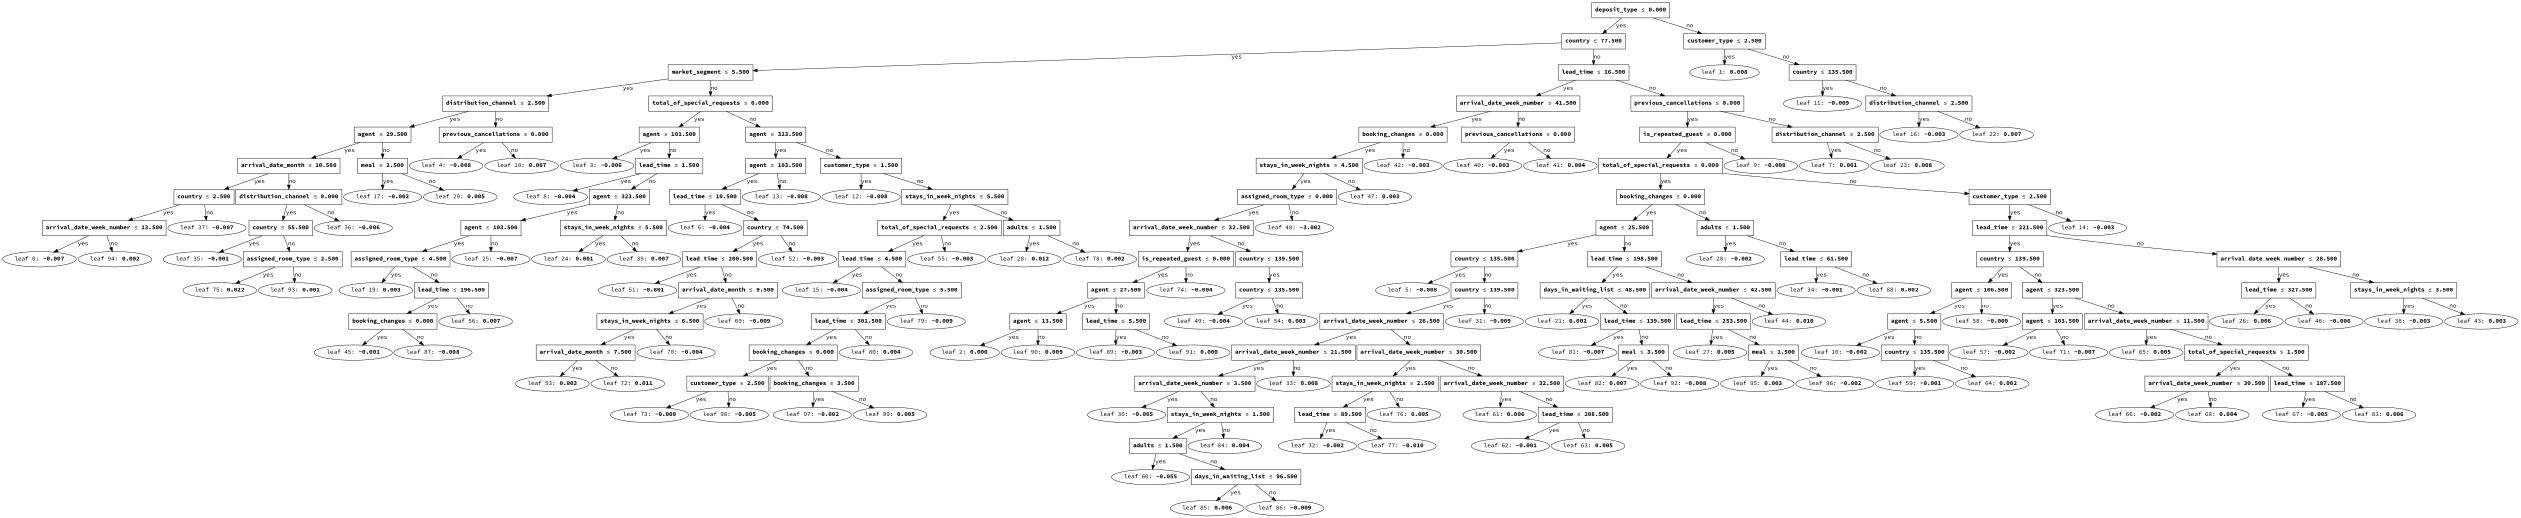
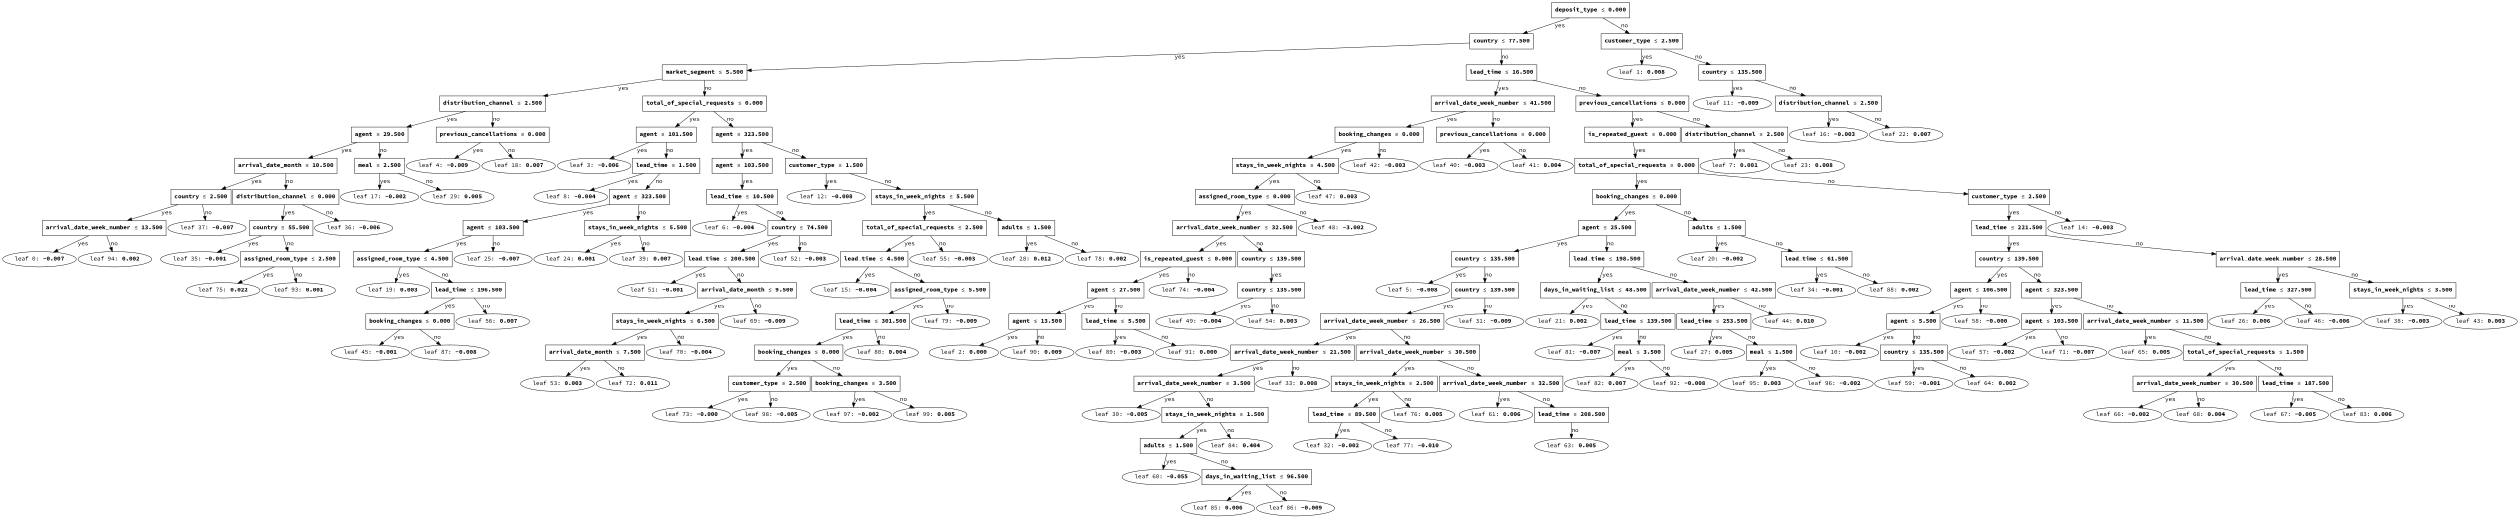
  digraph {
    fontname="Source Code Pro"
    nodesep=0.05
    rankdir=TB
    ranksep=0.3
    node [fontname="Source Code Pro"]
    edge [fontname="Source Code Pro"]
    n1 [fillcolor=white label=<<B>deposit_type</B> &#8804; <B>0.000</B>> shape=rectangle]
    n2 [fillcolor=white label=<<B>country</B> &#8804; <B>77.500</B>> shape=rectangle]
    n3 [fillcolor=white label=<<B>customer_type</B> &#8804; <B>2.500</B>> shape=rectangle]
    n4 [fillcolor=white label=<<B>market_segment</B> &#8804; <B>5.500</B>> shape=rectangle]
    n5 [fillcolor=white label=<<B>lead_time</B> &#8804; <B>16.500</B>> shape=rectangle]
    n6 [label=<leaf 1: <B>0.008</B>>]
    n7 [fillcolor=white label=<<B>country</B> &#8804; <B>135.500</B>> shape=rectangle]
    n8 [fillcolor=white label=<<B>distribution_channel</B> &#8804; <B>2.500</B>> shape=rectangle]
    n9 [fillcolor=white label=<<B>total_of_special_requests</B> &#8804; <B>0.000</B>> shape=rectangle]
    n10 [fillcolor=white label=<<B>arrival_date_week_number</B> &#8804; <B>41.500</B>> shape=rectangle]
    n11 [fillcolor=white label=<<B>previous_cancellations</B> &#8804; <B>0.000</B>> shape=rectangle]
    n12 [fillcolor=white label=<<B>agent</B> &#8804; <B>29.500</B>> shape=rectangle]
    n13 [fillcolor=white label=<<B>previous_cancellations</B> &#8804; <B>0.000</B>> shape=rectangle]
    n14 [fillcolor=white label=<<B>agent</B> &#8804; <B>101.500</B>> shape=rectangle]
    n15 [fillcolor=white label=<<B>agent</B> &#8804; <B>323.500</B>> shape=rectangle]
    n16 [fillcolor=white label=<<B>arrival_date_month</B> &#8804; <B>10.500</B>> shape=rectangle]
    n17 [fillcolor=white label=<<B>meal</B> &#8804; <B>2.500</B>> shape=rectangle]
-   n18 [label=<leaf 4: <B>-0.008</B>>]
+   n18 [label=<leaf 4: <B>-0.009</B>>]
    n19 [label=<leaf 18: <B>0.007</B>>]
    n20 [fillcolor=white label=<<B>country</B> &#8804; <B>2.500</B>> shape=rectangle]
    n21 [fillcolor=white label=<<B>distribution_channel</B> &#8804; <B>0.000</B>> shape=rectangle]
    n22 [label=<leaf 17: <B>-0.002</B>>]
    n23 [label=<leaf 29: <B>0.005</B>>]
    n24 [fillcolor=white label=<<B>arrival_date_week_number</B> &#8804; <B>13.500</B>> shape=rectangle]
    n25 [label=<leaf 37: <B>-0.007</B>>]
    n26 [fillcolor=white label=<<B>country</B> &#8804; <B>55.500</B>> shape=rectangle]
    n27 [label=<leaf 36: <B>-0.006</B>>]
    n28 [label=<leaf 0: <B>-0.007</B>>]
    n29 [label=<leaf 94: <B>0.002</B>>]
    n30 [label=<leaf 35: <B>-0.001</B>>]
    n31 [fillcolor=white label=<<B>assigned_room_type</B> &#8804; <B>2.500</B>> shape=rectangle]
    n32 [label=<leaf 75: <B>0.022</B>>]
    n33 [label=<leaf 93: <B>0.001</B>>]
    n34 [label=<leaf 3: <B>-0.006</B>>]
    n35 [fillcolor=white label=<<B>lead_time</B> &#8804; <B>1.500</B>> shape=rectangle]
    n36 [fillcolor=white label=<<B>agent</B> &#8804; <B>103.500</B>> shape=rectangle]
    n37 [fillcolor=white label=<<B>customer_type</B> &#8804; <B>1.500</B>> shape=rectangle]
    n38 [label=<leaf 8: <B>-0.004</B>>]
    n39 [fillcolor=white label=<<B>agent</B> &#8804; <B>323.500</B>> shape=rectangle]
    n40 [fillcolor=white label=<<B>agent</B> &#8804; <B>103.500</B>> shape=rectangle]
    n41 [fillcolor=white label=<<B>stays_in_week_nights</B> &#8804; <B>5.500</B>> shape=rectangle]
    n42 [fillcolor=white label=<<B>assigned_room_type</B> &#8804; <B>4.500</B>> shape=rectangle]
    n43 [label=<leaf 25: <B>-0.007</B>>]
    n44 [label=<leaf 24: <B>0.001</B>>]
    n45 [label=<leaf 39: <B>0.007</B>>]
    n46 [label=<leaf 19: <B>0.003</B>>]
    n47 [fillcolor=white label=<<B>lead_time</B> &#8804; <B>196.500</B>> shape=rectangle]
    n48 [fillcolor=white label=<<B>booking_changes</B> &#8804; <B>0.000</B>> shape=rectangle]
    n49 [label=<leaf 56: <B>0.007</B>>]
    n50 [label=<leaf 45: <B>-0.001</B>>]
    n51 [label=<leaf 87: <B>-0.008</B>>]
    n52 [fillcolor=white label=<<B>lead_time</B> &#8804; <B>10.500</B>> shape=rectangle]
-   n53 [label=<leaf 13: <B>-0.008</B>>]
    n54 [label=<leaf 12: <B>-0.008</B>>]
    n55 [fillcolor=white label=<<B>stays_in_week_nights</B> &#8804; <B>5.500</B>> shape=rectangle]
    n56 [label=<leaf 6: <B>-0.004</B>>]
    n57 [fillcolor=white label=<<B>country</B> &#8804; <B>74.500</B>> shape=rectangle]
    n58 [fillcolor=white label=<<B>lead_time</B> &#8804; <B>200.500</B>> shape=rectangle]
    n59 [label=<leaf 52: <B>-0.003</B>>]
-   n60 [label=<leaf 51: <B>-0.801</B>>]
+   n60 [label=<leaf 51: <B>-0.001</B>>]
    n61 [fillcolor=white label=<<B>arrival_date_month</B> &#8804; <B>9.500</B>> shape=rectangle]
    n62 [fillcolor=white label=<<B>stays_in_week_nights</B> &#8804; <B>6.500</B>> shape=rectangle]
    n63 [label=<leaf 69: <B>-0.009</B>>]
    n64 [fillcolor=white label=<<B>arrival_date_month</B> &#8804; <B>7.500</B>> shape=rectangle]
    n65 [label=<leaf 70: <B>-0.004</B>>]
    n66 [label=<leaf 53: <B>0.003</B>>]
    n67 [label=<leaf 72: <B>0.011</B>>]
    n68 [fillcolor=white label=<<B>total_of_special_requests</B> &#8804; <B>2.500</B>> shape=rectangle]
    n69 [fillcolor=white label=<<B>adults</B> &#8804; <B>1.500</B>> shape=rectangle]
    n70 [fillcolor=white label=<<B>lead_time</B> &#8804; <B>4.500</B>> shape=rectangle]
    n71 [label=<leaf 55: <B>-0.003</B>>]
    n72 [label=<leaf 28: <B>0.012</B>>]
    n73 [label=<leaf 78: <B>0.002</B>>]
    n74 [label=<leaf 15: <B>-0.004</B>>]
    n75 [fillcolor=white label=<<B>assigned_room_type</B> &#8804; <B>5.500</B>> shape=rectangle]
    n76 [fillcolor=white label=<<B>lead_time</B> &#8804; <B>301.500</B>> shape=rectangle]
    n77 [label=<leaf 79: <B>-0.009</B>>]
    n78 [fillcolor=white label=<<B>booking_changes</B> &#8804; <B>0.000</B>> shape=rectangle]
    n79 [label=<leaf 80: <B>0.004</B>>]
    n80 [fillcolor=white label=<<B>customer_type</B> &#8804; <B>2.500</B>> shape=rectangle]
    n81 [fillcolor=white label=<<B>booking_changes</B> &#8804; <B>3.500</B>> shape=rectangle]
    n82 [label=<leaf 73: <B>-0.000</B>>]
    n83 [label=<leaf 98: <B>-0.005</B>>]
    n84 [label=<leaf 97: <B>-0.002</B>>]
    n85 [label=<leaf 99: <B>0.005</B>>]
    n86 [fillcolor=white label=<<B>booking_changes</B> &#8804; <B>0.000</B>> shape=rectangle]
    n87 [fillcolor=white label=<<B>previous_cancellations</B> &#8804; <B>0.000</B>> shape=rectangle]
    n88 [fillcolor=white label=<<B>is_repeated_guest</B> &#8804; <B>0.000</B>> shape=rectangle]
    n89 [fillcolor=white label=<<B>distribution_channel</B> &#8804; <B>2.500</B>> shape=rectangle]
    n90 [fillcolor=white label=<<B>stays_in_week_nights</B> &#8804; <B>4.500</B>> shape=rectangle]
    n91 [label=<leaf 42: <B>-0.003</B>>]
    n92 [label=<leaf 40: <B>-0.003</B>>]
    n93 [label=<leaf 41: <B>0.004</B>>]
    n94 [fillcolor=white label=<<B>assigned_room_type</B> &#8804; <B>0.000</B>> shape=rectangle]
    n95 [label=<leaf 47: <B>0.003</B>>]
    n96 [fillcolor=white label=<<B>arrival_date_week_number</B> &#8804; <B>32.500</B>> shape=rectangle]
    n97 [label=<leaf 48: <B>-3.002</B>>]
    n98 [fillcolor=white label=<<B>is_repeated_guest</B> &#8804; <B>0.000</B>> shape=rectangle]
    n99 [fillcolor=white label=<<B>country</B> &#8804; <B>139.500</B>> shape=rectangle]
    n100 [fillcolor=white label=<<B>agent</B> &#8804; <B>27.500</B>> shape=rectangle]
    n101 [label=<leaf 74: <B>-0.004</B>>]
    n102 [fillcolor=white label=<<B>country</B> &#8804; <B>135.500</B>> shape=rectangle]
    n103 [fillcolor=white label=<<B>agent</B> &#8804; <B>13.500</B>> shape=rectangle]
    n104 [fillcolor=white label=<<B>lead_time</B> &#8804; <B>5.500</B>> shape=rectangle]
    n105 [label=<leaf 2: <B>0.000</B>>]
    n106 [label=<leaf 90: <B>0.009</B>>]
    n107 [label=<leaf 89: <B>-0.003</B>>]
    n108 [label=<leaf 91: <B>0.000</B>>]
    n109 [label=<leaf 49: <B>-0.004</B>>]
    n110 [label=<leaf 54: <B>0.003</B>>]
    n111 [fillcolor=white label=<<B>total_of_special_requests</B> &#8804; <B>0.000</B>> shape=rectangle]
-   n112 [label=<leaf 9: <B>-0.008</B>>]
    n113 [label=<leaf 7: <B>0.001</B>>]
    n114 [label=<leaf 23: <B>0.008</B>>]
    n115 [fillcolor=white label=<<B>booking_changes</B> &#8804; <B>0.000</B>> shape=rectangle]
    n116 [fillcolor=white label=<<B>customer_type</B> &#8804; <B>2.500</B>> shape=rectangle]
    n117 [fillcolor=white label=<<B>agent</B> &#8804; <B>25.500</B>> shape=rectangle]
    n118 [fillcolor=white label=<<B>adults</B> &#8804; <B>1.500</B>> shape=rectangle]
    n119 [fillcolor=white label=<<B>lead_time</B> &#8804; <B>221.500</B>> shape=rectangle]
    n120 [label=<leaf 14: <B>-0.003</B>>]
    n121 [fillcolor=white label=<<B>country</B> &#8804; <B>135.500</B>> shape=rectangle]
    n122 [fillcolor=white label=<<B>lead_time</B> &#8804; <B>198.500</B>> shape=rectangle]
    n123 [label=<leaf 20: <B>-0.002</B>>]
    n124 [fillcolor=white label=<<B>lead_time</B> &#8804; <B>61.500</B>> shape=rectangle]
    n125 [label=<leaf 5: <B>-0.008</B>>]
    n126 [fillcolor=white label=<<B>country</B> &#8804; <B>139.500</B>> shape=rectangle]
    n127 [fillcolor=white label=<<B>days_in_waiting_list</B> &#8804; <B>48.500</B>> shape=rectangle]
    n128 [fillcolor=white label=<<B>arrival_date_week_number</B> &#8804; <B>42.500</B>> shape=rectangle]
    n129 [fillcolor=white label=<<B>arrival_date_week_number</B> &#8804; <B>26.500</B>> shape=rectangle]
    n130 [label=<leaf 31: <B>-0.009</B>>]
    n131 [fillcolor=white label=<<B>arrival_date_week_number</B> &#8804; <B>21.500</B>> shape=rectangle]
    n132 [fillcolor=white label=<<B>arrival_date_week_number</B> &#8804; <B>30.500</B>> shape=rectangle]
    n133 [fillcolor=white label=<<B>arrival_date_week_number</B> &#8804; <B>3.500</B>> shape=rectangle]
    n134 [label=<leaf 33: <B>0.008</B>>]
    n135 [fillcolor=white label=<<B>stays_in_week_nights</B> &#8804; <B>2.500</B>> shape=rectangle]
    n136 [fillcolor=white label=<<B>arrival_date_week_number</B> &#8804; <B>32.500</B>> shape=rectangle]
    n137 [label=<leaf 30: <B>-0.005</B>>]
    n138 [fillcolor=white label=<<B>stays_in_week_nights</B> &#8804; <B>1.500</B>> shape=rectangle]
    n139 [fillcolor=white label=<<B>adults</B> &#8804; <B>1.500</B>> shape=rectangle]
-   n140 [label=<leaf 84: <B>0.004</B>>]
+   n140 [label=<leaf 84: <B>0.404</B>>]
    n141 [label=<leaf 60: <B>-0.055</B>>]
    n142 [fillcolor=white label=<<B>days_in_waiting_list</B> &#8804; <B>96.500</B>> shape=rectangle]
    n143 [label=<leaf 85: <B>0.006</B>>]
    n144 [label=<leaf 86: <B>-0.009</B>>]
    n145 [fillcolor=white label=<<B>lead_time</B> &#8804; <B>89.500</B>> shape=rectangle]
    n146 [label=<leaf 76: <B>0.005</B>>]
    n147 [label=<leaf 61: <B>0.006</B>>]
    n148 [fillcolor=white label=<<B>lead_time</B> &#8804; <B>208.500</B>> shape=rectangle]
    n149 [label=<leaf 32: <B>-0.002</B>>]
    n150 [label=<leaf 77: <B>-0.010</B>>]
-   n151 [label=<leaf 62: <B>-0.001</B>>]
    n152 [label=<leaf 63: <B>0.005</B>>]
    n153 [label=<leaf 21: <B>0.002</B>>]
    n154 [fillcolor=white label=<<B>lead_time</B> &#8804; <B>139.500</B>> shape=rectangle]
    n155 [fillcolor=white label=<<B>lead_time</B> &#8804; <B>253.500</B>> shape=rectangle]
    n156 [label=<leaf 44: <B>0.010</B>>]
    n157 [label=<leaf 81: <B>-0.007</B>>]
    n158 [fillcolor=white label=<<B>meal</B> &#8804; <B>3.500</B>> shape=rectangle]
    n159 [label=<leaf 82: <B>0.007</B>>]
    n160 [label=<leaf 92: <B>-0.008</B>>]
    n161 [label=<leaf 27: <B>0.005</B>>]
    n162 [fillcolor=white label=<<B>meal</B> &#8804; <B>1.500</B>> shape=rectangle]
    n163 [label=<leaf 95: <B>0.003</B>>]
    n164 [label=<leaf 96: <B>-0.002</B>>]
    n165 [label=<leaf 34: <B>-0.001</B>>]
    n166 [label=<leaf 88: <B>0.002</B>>]
    n167 [fillcolor=white label=<<B>country</B> &#8804; <B>139.500</B>> shape=rectangle]
    n168 [fillcolor=white label=<<B>arrival_date_week_number</B> &#8804; <B>28.500</B>> shape=rectangle]
    n169 [fillcolor=white label=<<B>agent</B> &#8804; <B>106.500</B>> shape=rectangle]
    n170 [fillcolor=white label=<<B>agent</B> &#8804; <B>323.500</B>> shape=rectangle]
    n171 [fillcolor=white label=<<B>lead_time</B> &#8804; <B>327.500</B>> shape=rectangle]
    n172 [fillcolor=white label=<<B>stays_in_week_nights</B> &#8804; <B>3.500</B>> shape=rectangle]
    n173 [fillcolor=white label=<<B>agent</B> &#8804; <B>5.500</B>> shape=rectangle]
    n174 [label=<leaf 58: <B>-0.000</B>>]
    n175 [fillcolor=white label=<<B>agent</B> &#8804; <B>103.500</B>> shape=rectangle]
    n176 [fillcolor=white label=<<B>arrival_date_week_number</B> &#8804; <B>11.500</B>> shape=rectangle]
    n177 [label=<leaf 10: <B>-0.002</B>>]
    n178 [fillcolor=white label=<<B>country</B> &#8804; <B>135.500</B>> shape=rectangle]
    n179 [label=<leaf 59: <B>-0.001</B>>]
    n180 [label=<leaf 64: <B>0.002</B>>]
    n181 [label=<leaf 57: <B>-0.002</B>>]
    n182 [label=<leaf 71: <B>-0.007</B>>]
    n183 [label=<leaf 65: <B>0.005</B>>]
    n184 [fillcolor=white label=<<B>total_of_special_requests</B> &#8804; <B>1.500</B>> shape=rectangle]
    n185 [fillcolor=white label=<<B>arrival_date_week_number</B> &#8804; <B>30.500</B>> shape=rectangle]
    n186 [fillcolor=white label=<<B>lead_time</B> &#8804; <B>187.500</B>> shape=rectangle]
    n187 [label=<leaf 66: <B>-0.002</B>>]
    n188 [label=<leaf 68: <B>0.004</B>>]
    n189 [label=<leaf 67: <B>-0.005</B>>]
    n190 [label=<leaf 83: <B>0.006</B>>]
    n191 [label=<leaf 26: <B>0.006</B>>]
    n192 [label=<leaf 46: <B>-0.006</B>>]
    n193 [label=<leaf 38: <B>-0.003</B>>]
    n194 [label=<leaf 43: <B>0.003</B>>]
    n195 [label=<leaf 11: <B>-0.009</B>>]
    n196 [fillcolor=white label=<<B>distribution_channel</B> &#8804; <B>2.500</B>> shape=rectangle]
    n197 [label=<leaf 16: <B>-0.003</B>>]
    n198 [label=<leaf 22: <B>0.007</B>>]
    n1 -> n2 [label=yes]
    n1 -> n3 [label=no]
    n2 -> n4 [label=yes]
    n2 -> n5 [label=no]
    n3 -> n6 [label=yes]
    n3 -> n7 [label=no]
    n4 -> n8 [label=yes]
    n4 -> n9 [label=no]
    n5 -> n10 [label=yes]
    n5 -> n11 [label=no]
    n7 -> n195 [label=yes]
    n7 -> n196 [label=no]
    n8 -> n12 [label=yes]
    n8 -> n13 [label=no]
    n9 -> n14 [label=yes]
    n9 -> n15 [label=no]
    n10 -> n86 [label=yes]
    n10 -> n87 [label=no]
    n11 -> n88 [label=yes]
    n11 -> n89 [label=no]
    n12 -> n16 [label=yes]
    n12 -> n17 [label=no]
    n13 -> n18 [label=yes]
    n13 -> n19 [label=no]
    n14 -> n34 [label=yes]
    n14 -> n35 [label=no]
    n15 -> n36 [label=yes]
    n15 -> n37 [label=no]
    n16 -> n20 [label=yes]
    n16 -> n21 [label=no]
    n17 -> n22 [label=yes]
    n17 -> n23 [label=no]
    n20 -> n24 [label=yes]
    n20 -> n25 [label=no]
    n21 -> n26 [label=yes]
    n21 -> n27 [label=no]
    n24 -> n28 [label=yes]
    n24 -> n29 [label=no]
    n26 -> n30 [label=yes]
    n26 -> n31 [label=no]
    n31 -> n32 [label=yes]
    n31 -> n33 [label=no]
    n35 -> n38 [label=yes]
    n35 -> n39 [label=no]
    n36 -> n52 [label=yes]
-   n36 -> n53 [label=no]
    n37 -> n54 [label=yes]
    n37 -> n55 [label=no]
    n39 -> n40 [label=yes]
    n39 -> n41 [label=no]
    n40 -> n42 [label=yes]
    n40 -> n43 [label=no]
    n41 -> n44 [label=yes]
    n41 -> n45 [label=no]
    n42 -> n46 [label=yes]
    n42 -> n47 [label=no]
    n47 -> n48 [label=yes]
    n47 -> n49 [label=no]
    n48 -> n50 [label=yes]
    n48 -> n51 [label=no]
    n52 -> n56 [label=yes]
    n52 -> n57 [label=no]
    n55 -> n68 [label=yes]
    n55 -> n69 [label=no]
    n57 -> n58 [label=yes]
    n57 -> n59 [label=no]
    n58 -> n60 [label=yes]
    n58 -> n61 [label=no]
    n61 -> n62 [label=yes]
    n61 -> n63 [label=no]
    n62 -> n64 [label=yes]
    n62 -> n65 [label=no]
    n64 -> n66 [label=yes]
    n64 -> n67 [label=no]
    n68 -> n70 [label=yes]
    n68 -> n71 [label=no]
    n69 -> n72 [label=yes]
    n69 -> n73 [label=no]
    n70 -> n74 [label=yes]
    n70 -> n75 [label=no]
    n75 -> n76 [label=yes]
    n75 -> n77 [label=no]
    n76 -> n78 [label=yes]
    n76 -> n79 [label=no]
    n78 -> n80 [label=yes]
    n78 -> n81 [label=no]
    n80 -> n82 [label=yes]
    n80 -> n83 [label=no]
    n81 -> n84 [label=yes]
    n81 -> n85 [label=no]
    n86 -> n90 [label=yes]
    n86 -> n91 [label=no]
    n87 -> n92 [label=yes]
    n87 -> n93 [label=no]
    n88 -> n111 [label=yes]
-   n88 -> n112 [label=no]
    n89 -> n113 [label=yes]
    n89 -> n114 [label=no]
    n90 -> n94 [label=yes]
    n90 -> n95 [label=no]
    n94 -> n96 [label=yes]
    n94 -> n97 [label=no]
    n96 -> n98 [label=yes]
    n96 -> n99 [label=no]
    n98 -> n100 [label=yes]
    n98 -> n101 [label=no]
    n99 -> n102 [label=yes]
    n100 -> n103 [label=yes]
    n100 -> n104 [label=no]
    n102 -> n109 [label=yes]
    n102 -> n110 [label=no]
    n103 -> n105 [label=yes]
    n103 -> n106 [label=no]
    n104 -> n107 [label=yes]
    n104 -> n108 [label=no]
    n111 -> n115 [label=yes]
    n111 -> n116 [label=no]
    n115 -> n117 [label=yes]
    n115 -> n118 [label=no]
    n116 -> n119 [label=yes]
    n116 -> n120 [label=no]
    n117 -> n121 [label=yes]
    n117 -> n122 [label=no]
    n118 -> n123 [label=yes]
    n118 -> n124 [label=no]
    n119 -> n167 [label=yes]
    n119 -> n168 [label=no]
    n121 -> n125 [label=yes]
    n121 -> n126 [label=no]
    n122 -> n127 [label=yes]
    n122 -> n128 [label=no]
    n124 -> n165 [label=yes]
    n124 -> n166 [label=no]
    n126 -> n129 [label=yes]
    n126 -> n130 [label=no]
    n127 -> n153 [label=yes]
    n127 -> n154 [label=no]
    n128 -> n155 [label=yes]
    n128 -> n156 [label=no]
    n129 -> n131 [label=yes]
    n129 -> n132 [label=no]
    n131 -> n133 [label=yes]
    n131 -> n134 [label=no]
    n132 -> n135 [label=yes]
    n132 -> n136 [label=no]
    n133 -> n137 [label=yes]
    n133 -> n138 [label=no]
    n135 -> n145 [label=yes]
    n135 -> n146 [label=no]
    n136 -> n147 [label=yes]
    n136 -> n148 [label=no]
    n138 -> n139 [label=yes]
    n138 -> n140 [label=no]
    n139 -> n141 [label=yes]
    n139 -> n142 [label=no]
    n142 -> n143 [label=yes]
    n142 -> n144 [label=no]
    n145 -> n149 [label=yes]
    n145 -> n150 [label=no]
-   n148 -> n151 [label=yes]
    n148 -> n152 [label=no]
    n154 -> n157 [label=yes]
    n154 -> n158 [label=no]
    n155 -> n161 [label=yes]
    n155 -> n162 [label=no]
    n158 -> n159 [label=yes]
    n158 -> n160 [label=no]
    n162 -> n163 [label=yes]
    n162 -> n164 [label=no]
    n167 -> n169 [label=yes]
    n167 -> n170 [label=no]
    n168 -> n171 [label=yes]
    n168 -> n172 [label=no]
    n169 -> n173 [label=yes]
    n169 -> n174 [label=no]
    n170 -> n175 [label=yes]
    n170 -> n176 [label=no]
    n171 -> n191 [label=yes]
    n171 -> n192 [label=no]
    n172 -> n193 [label=yes]
    n172 -> n194 [label=no]
    n173 -> n177 [label=yes]
    n173 -> n178 [label=no]
    n175 -> n181 [label=yes]
    n175 -> n182 [label=no]
    n176 -> n183 [label=yes]
    n176 -> n184 [label=no]
    n178 -> n179 [label=yes]
    n178 -> n180 [label=no]
    n184 -> n185 [label=yes]
    n184 -> n186 [label=no]
    n185 -> n187 [label=yes]
    n185 -> n188 [label=no]
    n186 -> n189 [label=yes]
    n186 -> n190 [label=no]
    n196 -> n197 [label=yes]
    n196 -> n198 [label=no]
  }
